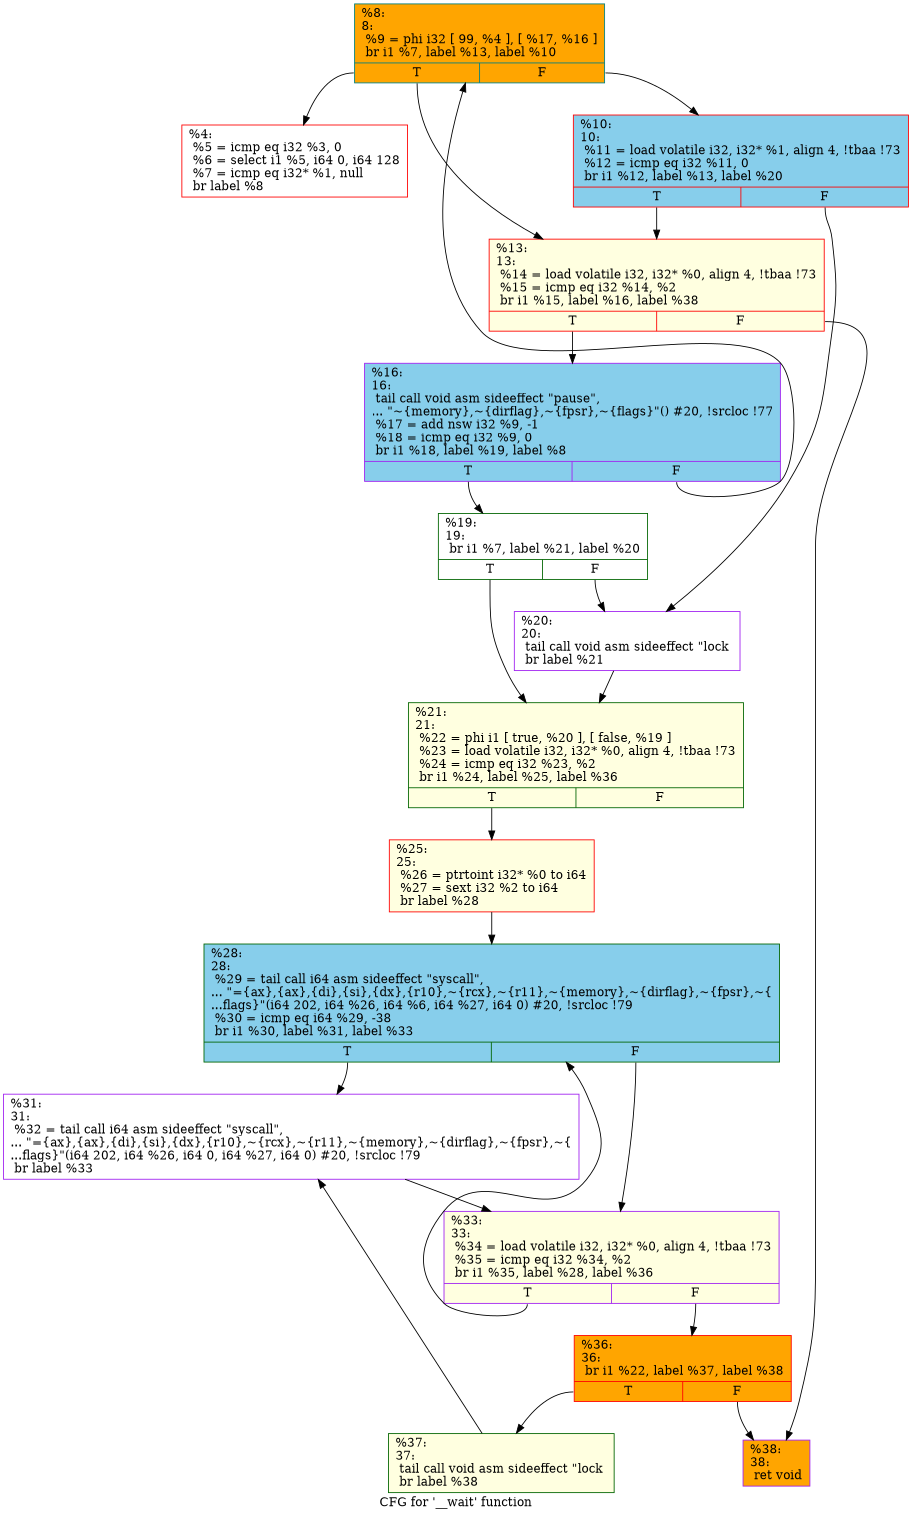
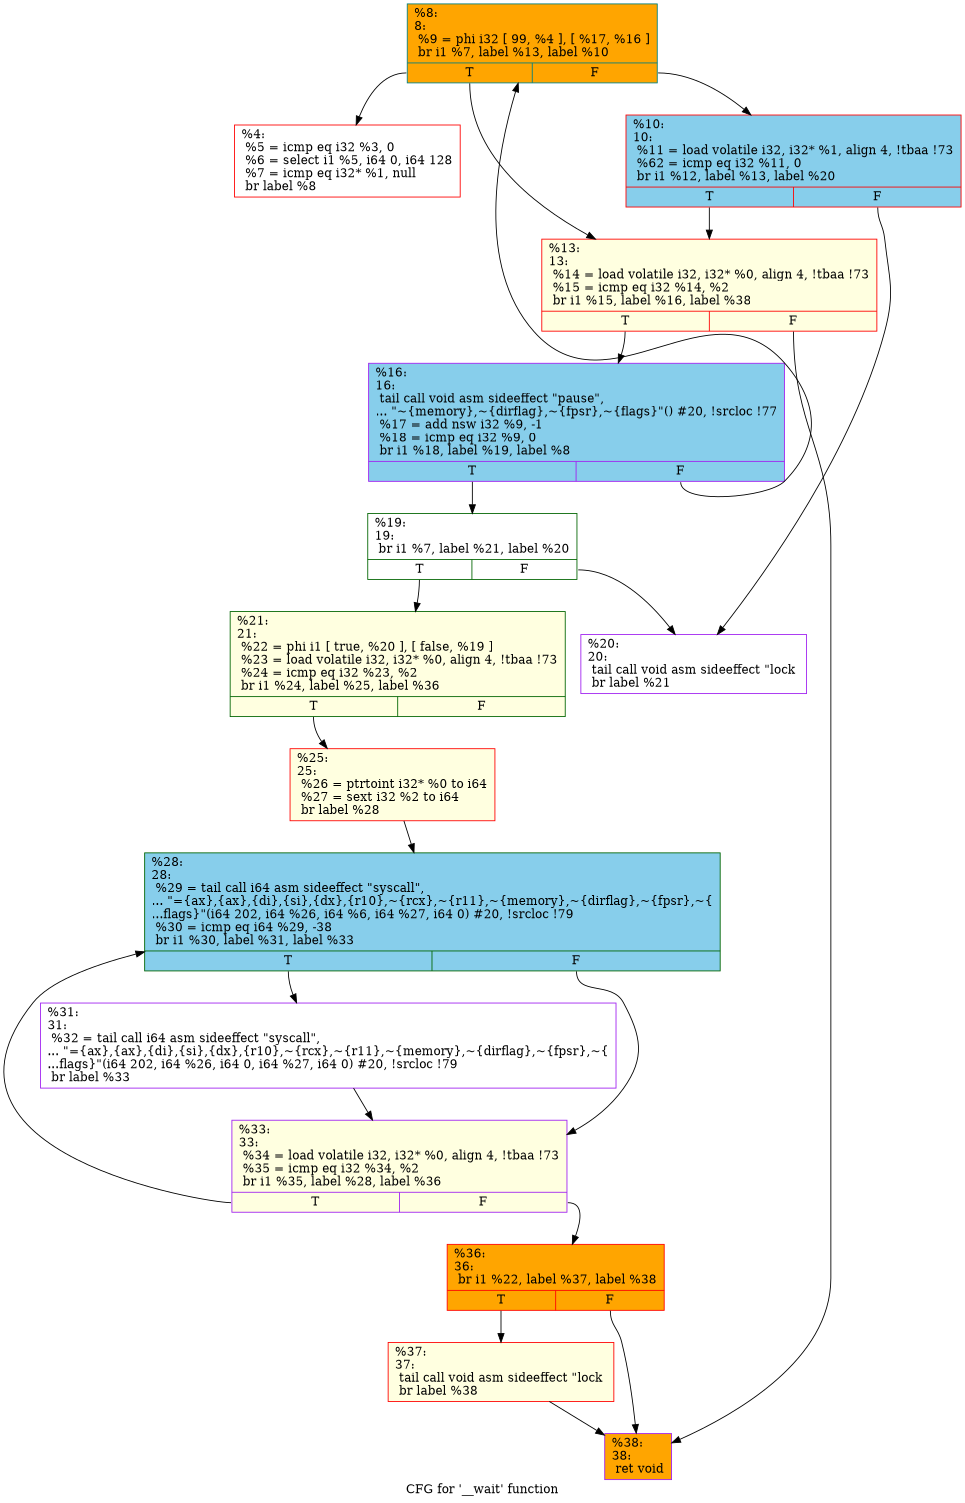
  digraph {
    label="CFG for '__wait' function"
    node [color=red fillcolor=lightyellow shape=record style=filled]
    edge [tailport=s0]
    n1 [fillcolor=white label="{%4:\l  %5 = icmp eq i32 %3, 0\l  %6 = select i1 %5, i64 0, i64 128\l  %7 = icmp eq i32* %1, null\l  br label %8\l}"]
    n2 [color=teal fillcolor=orange label="{%8:\l8:                                                \l  %9 = phi i32 [ 99, %4 ], [ %17, %16 ]\l  br i1 %7, label %13, label %10\l|{<s0>T|<s1>F}}"]
    n3 [label="{%13:\l13:                                               \l  %14 = load volatile i32, i32* %0, align 4, !tbaa !73\l  %15 = icmp eq i32 %14, %2\l  br i1 %15, label %16, label %38\l|{<s0>T|<s1>F}}"]
-   n4 [fillcolor=skyblue label="{%10:\l10:                                               \l  %11 = load volatile i32, i32* %1, align 4, !tbaa !73\l  %12 = icmp eq i32 %11, 0\l  br i1 %12, label %13, label %20\l|{<s0>T|<s1>F}}"]
+   n4 [fillcolor=skyblue label="{%10:\l10:                                               \l  %11 = load volatile i32, i32* %1, align 4, !tbaa !73\l  %62 = icmp eq i32 %11, 0\l  br i1 %12, label %13, label %20\l|{<s0>T|<s1>F}}"]
    n5 [color=purple fillcolor=skyblue label="{%16:\l16:                                               \l  tail call void asm sideeffect \"pause\",\l... \"~\{memory\},~\{dirflag\},~\{fpsr\},~\{flags\}\"() #20, !srcloc !77\l  %17 = add nsw i32 %9, -1\l  %18 = icmp eq i32 %9, 0\l  br i1 %18, label %19, label %8\l|{<s0>T|<s1>F}}"]
    n6 [color=purple fillcolor=orange label="{%38:\l38:                                               \l  ret void\l}"]
    n7 [color=purple fillcolor=white label="{%20:\l20:                                               \l  tail call void asm sideeffect \"lock \l  br label %21\l}"]
    n8 [color=darkgreen fillcolor=white label="{%19:\l19:                                               \l  br i1 %7, label %21, label %20\l|{<s0>T|<s1>F}}"]
    n9 [color=darkgreen label="{%21:\l21:                                               \l  %22 = phi i1 [ true, %20 ], [ false, %19 ]\l  %23 = load volatile i32, i32* %0, align 4, !tbaa !73\l  %24 = icmp eq i32 %23, %2\l  br i1 %24, label %25, label %36\l|{<s0>T|<s1>F}}"]
    n10 [label="{%25:\l25:                                               \l  %26 = ptrtoint i32* %0 to i64\l  %27 = sext i32 %2 to i64\l  br label %28\l}"]
    n11 [color=darkgreen fillcolor=skyblue label="{%28:\l28:                                               \l  %29 = tail call i64 asm sideeffect \"syscall\",\l... \"=\{ax\},\{ax\},\{di\},\{si\},\{dx\},\{r10\},~\{rcx\},~\{r11\},~\{memory\},~\{dirflag\},~\{fpsr\},~\{\l...flags\}\"(i64 202, i64 %26, i64 %6, i64 %27, i64 0) #20, !srcloc !79\l  %30 = icmp eq i64 %29, -38\l  br i1 %30, label %31, label %33\l|{<s0>T|<s1>F}}"]
    n12 [fillcolor=orange label="{%36:\l36:                                               \l  br i1 %22, label %37, label %38\l|{<s0>T|<s1>F}}"]
-   n13 [color=darkgreen label="{%37:\l37:                                               \l  tail call void asm sideeffect \"lock \l  br label %38\l}"]
+   n13 [label="{%37:\l37:                                               \l  tail call void asm sideeffect \"lock \l  br label %38\l}"]
    n14 [color=purple fillcolor=white label="{%31:\l31:                                               \l  %32 = tail call i64 asm sideeffect \"syscall\",\l... \"=\{ax\},\{ax\},\{di\},\{si\},\{dx\},\{r10\},~\{rcx\},~\{r11\},~\{memory\},~\{dirflag\},~\{fpsr\},~\{\l...flags\}\"(i64 202, i64 %26, i64 0, i64 %27, i64 0) #20, !srcloc !79\l  br label %33\l}"]
    n15 [color=purple label="{%33:\l33:                                               \l  %34 = load volatile i32, i32* %0, align 4, !tbaa !73\l  %35 = icmp eq i32 %34, %2\l  br i1 %35, label %28, label %36\l|{<s0>T|<s1>F}}"]
    n2 -> n1
    n2 -> n3
    n2 -> n4 [tailport=s1]
    n3 -> n5
    n3 -> n6 [tailport=s1]
    n4 -> n3
    n4 -> n7 [tailport=s1]
    n5 -> n2 [tailport=s1]
    n5 -> n8
-   n7 -> n9
    n8 -> n7 [tailport=s1]
    n8 -> n9
    n9 -> n10
    n10 -> n11
    n11 -> n14
    n11 -> n15 [tailport=s1]
    n12 -> n6 [tailport=s1]
    n12 -> n13
-   n13 -> n14
+   n13 -> n6
    n14 -> n15
    n15 -> n11
    n15 -> n12 [tailport=s1]
  }
